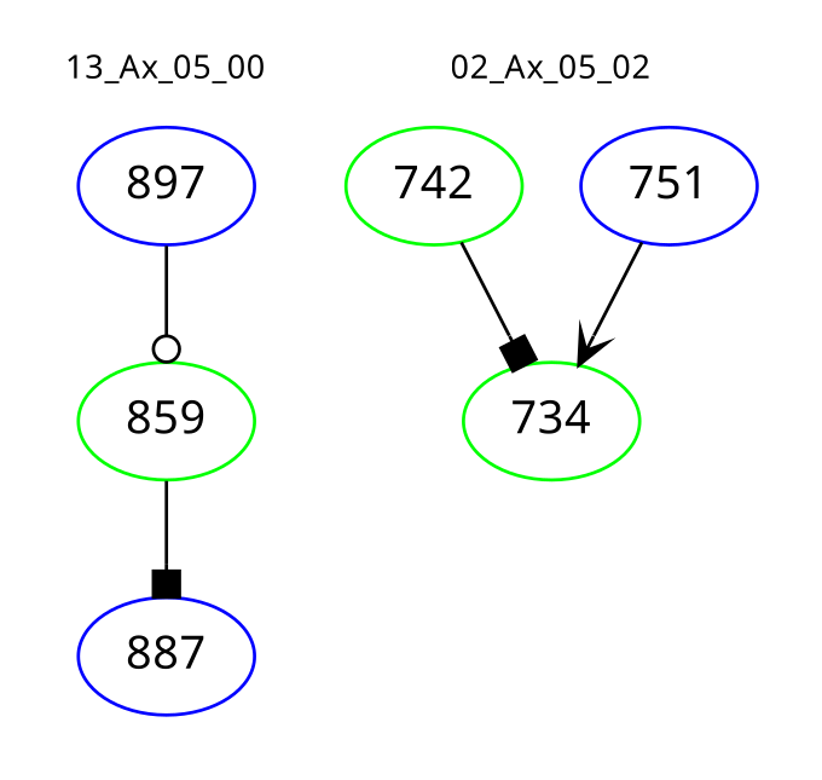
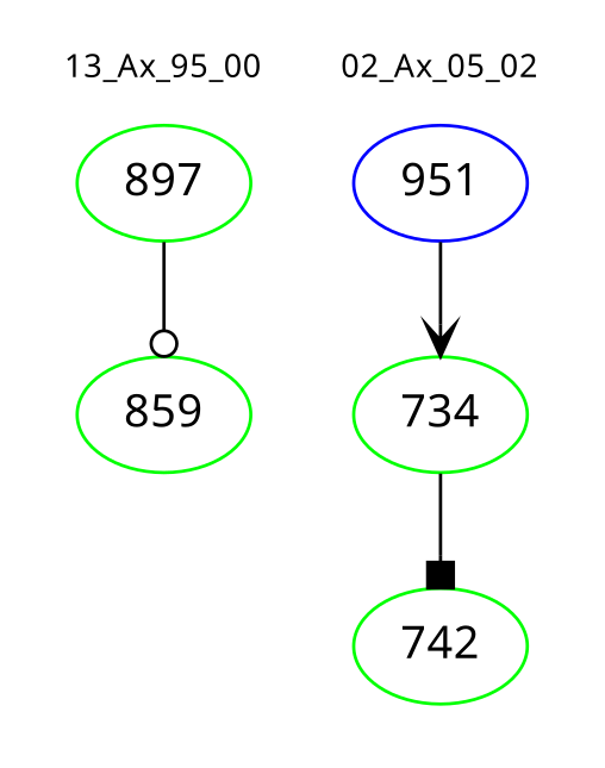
  digraph {
    fontname="Noto Sans"
    node [color=green fontname="Noto Sans"]
    edge [arrowhead=box color=black fontname="Noto Sans"]
    n1 [label=859]
-   n2 [color=blue label=897]
-   n3 [color=blue label=887]
+   n2 [label=897]
    n4 [label=734]
-   n5 [color=blue label=751]
+   n5 [color=blue label=951]
    n6 [label=742]
    subgraph cluster_1 {
      color=white
      fontsize=10
-     label="13_Ax_05_00"
+     label="13_Ax_95_00"
      n1
      n2
-     n3
    }
    subgraph cluster_2 {
      color=white
      fontsize=10
      label="02_Ax_05_02"
      n4
      n5
      n6
    }
-   n1 -> n3
    n2 -> n1 [arrowhead=odot]
-   n6 -> n4
+   n4 -> n6
    n5 -> n4 [arrowhead=vee]
  }
